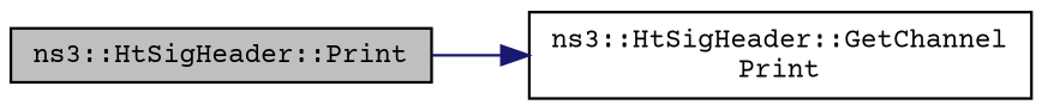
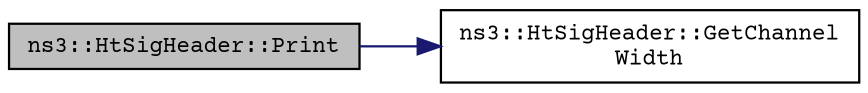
  digraph {
    rankdir=LR
    fontname="Courier Prime"
    node [color=black fontname="Courier Prime" fontsize=10 shape=record style=filled]
    n1 [fillcolor=grey75 fontcolor=black height=0.2 label="ns3::HtSigHeader::Print" width=0.4]
-   n2 [fillcolor=white height=0.2 label="ns3::HtSigHeader::GetChannel\lPrint" width=0.4]
+   n2 [fillcolor=white height=0.2 label="ns3::HtSigHeader::GetChannel\lWidth" width=0.4]
    n1 -> n2 [color=midnightblue fontname="Courier Prime" fontsize=10 labelfontname=Helvetica labelfontsize=10 style=solid]
  }
